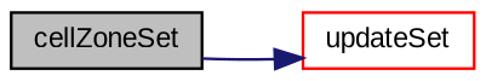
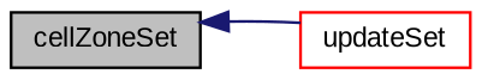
  digraph {
    rankdir=LR
    fontname="Liberation Sans"
    node [fontname="Liberation Sans" fontsize=10 shape=record]
    n1 [color=black fillcolor=grey75 fontcolor=black height=0.2 label=cellZoneSet style=filled width=0.4]
    n2 [color=red height=0.2 label=updateSet width=0.4]
-   n1 -> n2 [color=midnightblue fontname="Liberation Sans" fontsize=10 labelfontname=Helvetica labelfontsize=10 style=solid]
+   n2 -> n1 [color=midnightblue fontname="Liberation Sans" fontsize=10 labelfontname=Helvetica labelfontsize=10 style=solid]
  }
